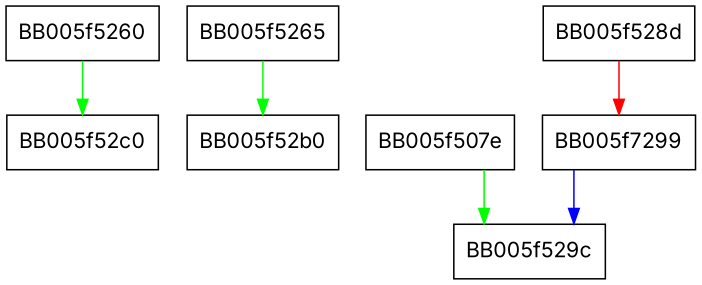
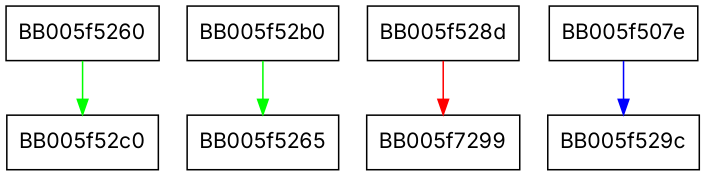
  digraph {
    fontname=Inter
    splines=ortho
    node [fontname=Inter shape=box]
    edge [color=green fontname=Inter]
    BB005f5260
    BB005f52c0
    BB005f5265
    BB005f52b0
    n5 [label=BB005f7299]
    BB005f528d
    n7 [label=BB005f507e]
    BB005f529c
    BB005f5260 -> BB005f52c0
-   BB005f5265 -> BB005f52b0
-   n5 -> BB005f529c [color=blue]
+   BB005f52b0 -> BB005f5265
    BB005f528d -> n5 [color=red]
-   n7 -> BB005f529c
+   n7 -> BB005f529c [color=blue]
  }
